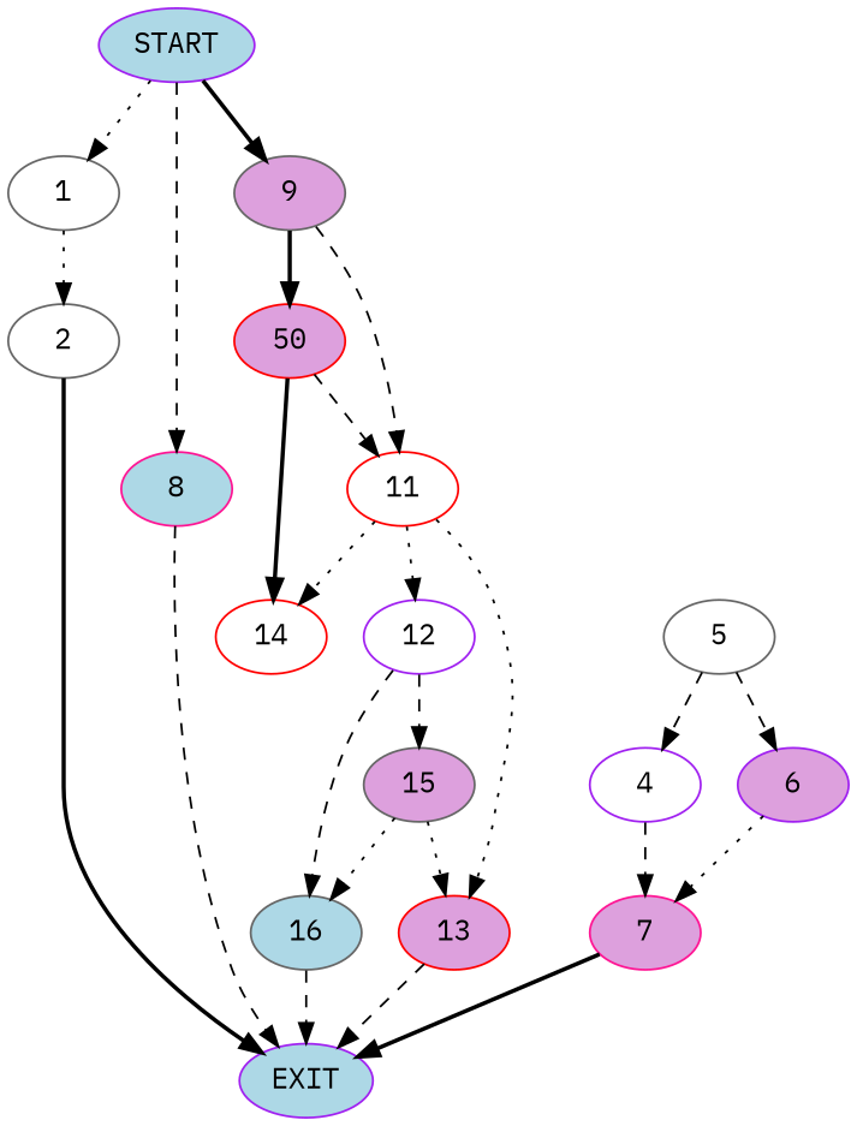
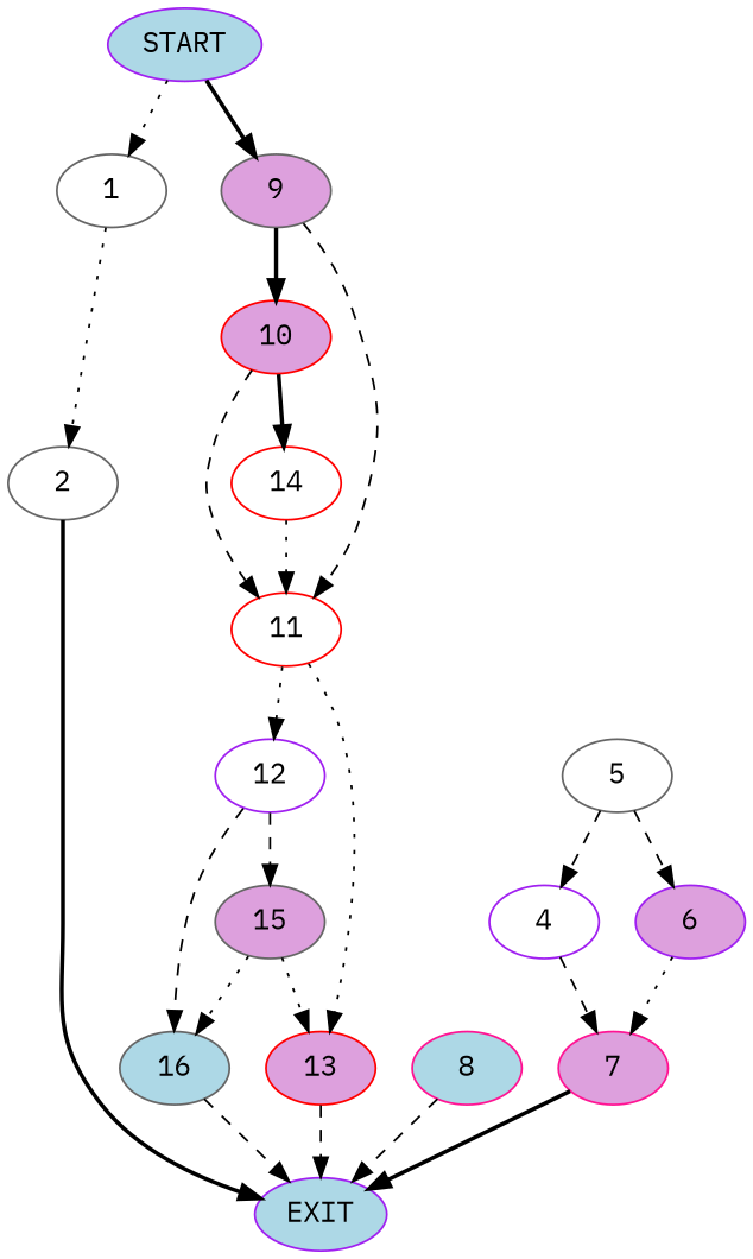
  digraph {
    fontname="IBM Plex Mono"
    node [color=gray40 fillcolor=white fontname="IBM Plex Mono" style=filled]
    edge [fontname="IBM Plex Mono" style=dashed]
    n1 [color=purple fillcolor=lightblue label=START]
    1
    8 [color=deeppink fillcolor=lightblue]
    9 [fillcolor=plum]
    2
    n6 [color=purple fillcolor=lightblue label=EXIT]
-   10 [color=red fillcolor=plum label=50]
+   10 [color=red fillcolor=plum]
    11 [color=red]
    7 [color=deeppink fillcolor=plum]
    4 [color=purple]
    5
    6 [color=purple fillcolor=plum]
    14 [color=red]
    12 [color=purple]
    13 [color=red fillcolor=plum]
    15 [fillcolor=plum]
    16 [fillcolor=lightblue]
    n1 -> 1 [style=dotted]
-   n1 -> 8
    n1 -> 9 [style=bold]
    1 -> 2 [style=dotted]
    8 -> n6
    9 -> 10 [style=bold]
    9 -> 11
    2 -> n6 [style=bold]
    10 -> 11
    10 -> 14 [style=bold]
    11 -> 12 [style=dotted]
    11 -> 13 [style=dotted]
    7 -> n6 [style=bold]
    4 -> 7
    5 -> 4
    5 -> 6
    6 -> 7 [style=dotted]
-   11 -> 14 [style=dotted]
+   14 -> 11 [style=dotted]
    12 -> 15
    12 -> 16
    13 -> n6
    15 -> 13 [style=dotted]
    15 -> 16 [style=dotted]
    16 -> n6
  }
